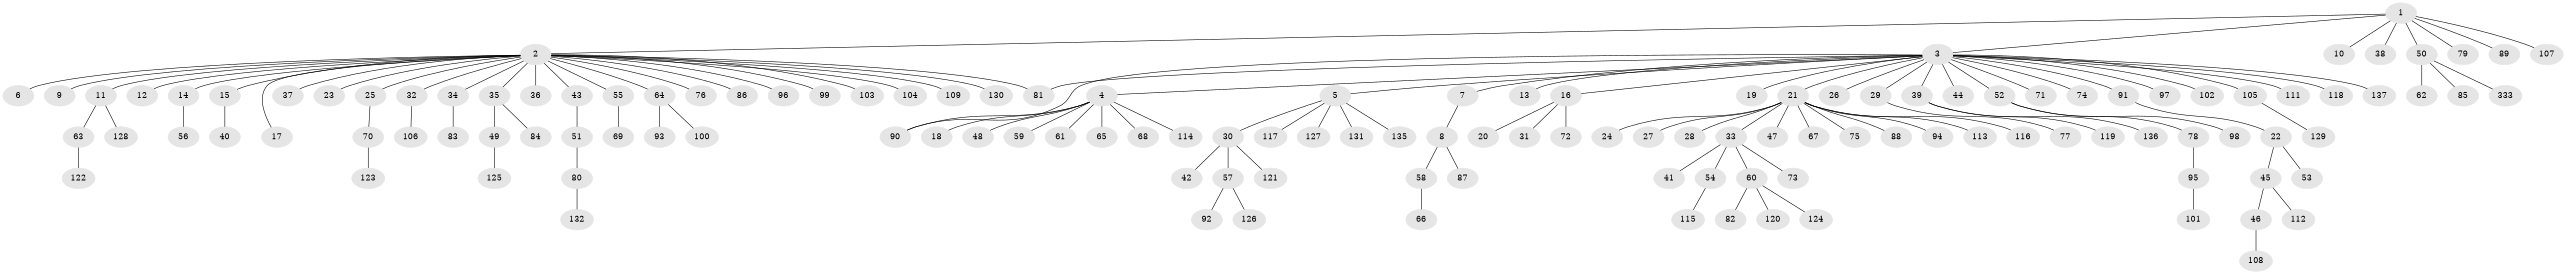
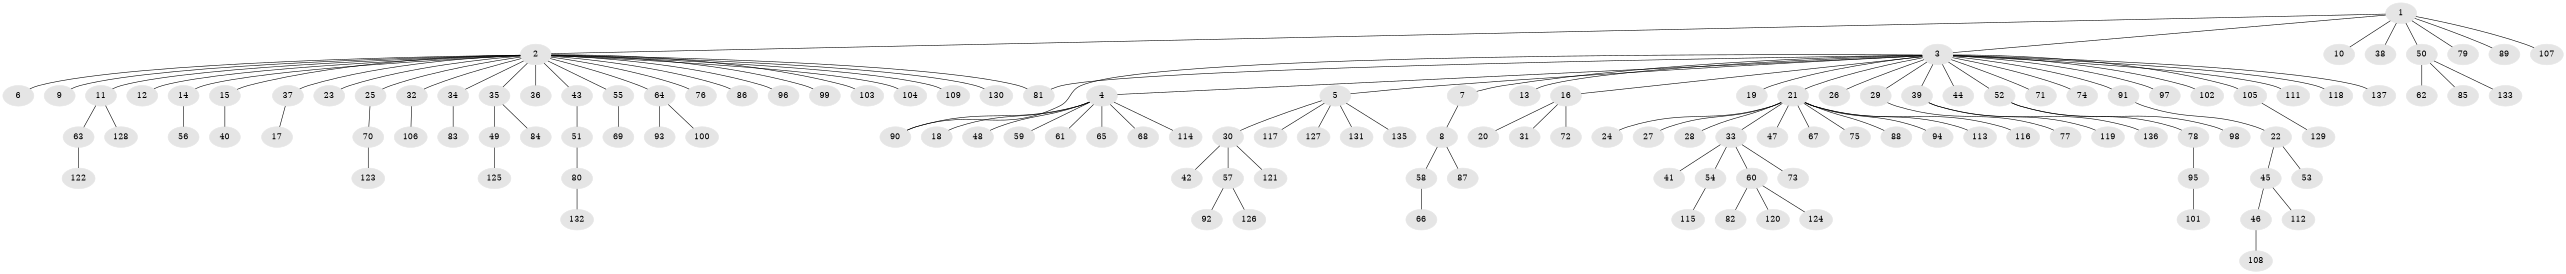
  graph {
    node [color=gray90 style=filled]
    1
    2
    3
    10
    38
    50
    79
    89
    107
    6
    9
    11
    12
    14
    15
    17
    23
    25
    32
    34
    35
    36
    37
    43
    55
    64
    76
    81
    86
    96
    99
    103
    104
    109
    130
    4
    5
    7
    13
    16
    19
    21
    26
    29
    39
    44
    52
    71
    74
    90
    91
    97
    102
    105
    111
    118
    137
    62
    85
-   133 [label=333]
+   133
    63
    128
    56
    40
    70
    106
    83
    49
    84
    51
    69
    93
    100
    18
    48
    59
    61
    65
    68
    114
    30
    117
    127
    131
    135
    8
    20
    31
    72
    24
    27
    28
    33
    47
    67
    75
    88
    94
    113
    116
    22
    45
    53
    77
    119
    136
    78
    98
    129
    42
    57
    121
    58
    87
    66
    122
    41
    54
    60
    73
    46
    112
    123
    92
    126
    115
    82
    120
    124
    125
    80
    108
    132
    95
    101
    1 -- 2
    1 -- 3
    1 -- 10
    1 -- 38
    1 -- 50
    1 -- 79
    1 -- 89
    1 -- 107
    2 -- 6
    2 -- 9
    2 -- 11
    2 -- 12
    2 -- 14
    2 -- 15
-   2 -- 17
+   37 -- 17
    2 -- 23
    2 -- 25
    2 -- 32
    2 -- 34
    2 -- 35
    2 -- 36
    2 -- 37
    2 -- 43
    2 -- 55
    2 -- 64
    2 -- 76
    2 -- 81
    2 -- 86
    2 -- 96
    2 -- 99
    2 -- 103
    2 -- 104
    2 -- 109
    2 -- 130
    3 -- 81
    3 -- 4
    3 -- 5
    3 -- 7
    3 -- 13
    3 -- 16
    3 -- 19
    3 -- 21
    3 -- 26
    3 -- 29
    3 -- 39
    3 -- 44
    3 -- 52
    3 -- 71
    3 -- 74
    3 -- 90
    3 -- 91
    3 -- 97
    3 -- 102
    3 -- 105
    3 -- 111
    3 -- 118
    3 -- 137
    50 -- 62
    50 -- 85
    50 -- 133
    11 -- 63
    11 -- 128
    14 -- 56
    15 -- 40
    25 -- 70
    32 -- 106
    34 -- 83
    35 -- 49
    35 -- 84
    43 -- 51
    55 -- 69
    64 -- 93
    64 -- 100
    4 -- 90
    4 -- 18
    4 -- 48
    4 -- 59
    4 -- 61
    4 -- 65
    4 -- 68
    4 -- 114
    5 -- 30
    5 -- 117
    5 -- 127
    5 -- 131
    5 -- 135
    7 -- 8
    16 -- 20
    16 -- 31
    16 -- 72
    21 -- 24
    21 -- 27
    21 -- 28
    21 -- 33
    21 -- 47
    21 -- 67
    21 -- 75
    21 -- 88
    21 -- 94
    21 -- 113
    21 -- 116
    29 -- 77
    39 -- 119
    39 -- 136
    52 -- 78
    52 -- 98
    91 -- 22
    105 -- 129
    63 -- 122
    70 -- 123
    49 -- 125
    51 -- 80
    30 -- 42
    30 -- 57
    30 -- 121
    8 -- 58
    8 -- 87
    33 -- 41
    33 -- 54
    33 -- 60
    33 -- 73
    22 -- 45
    22 -- 53
    45 -- 46
    45 -- 112
    78 -- 95
    57 -- 92
    57 -- 126
    58 -- 66
    54 -- 115
    60 -- 82
    60 -- 120
    60 -- 124
    46 -- 108
    80 -- 132
    95 -- 101
  }
